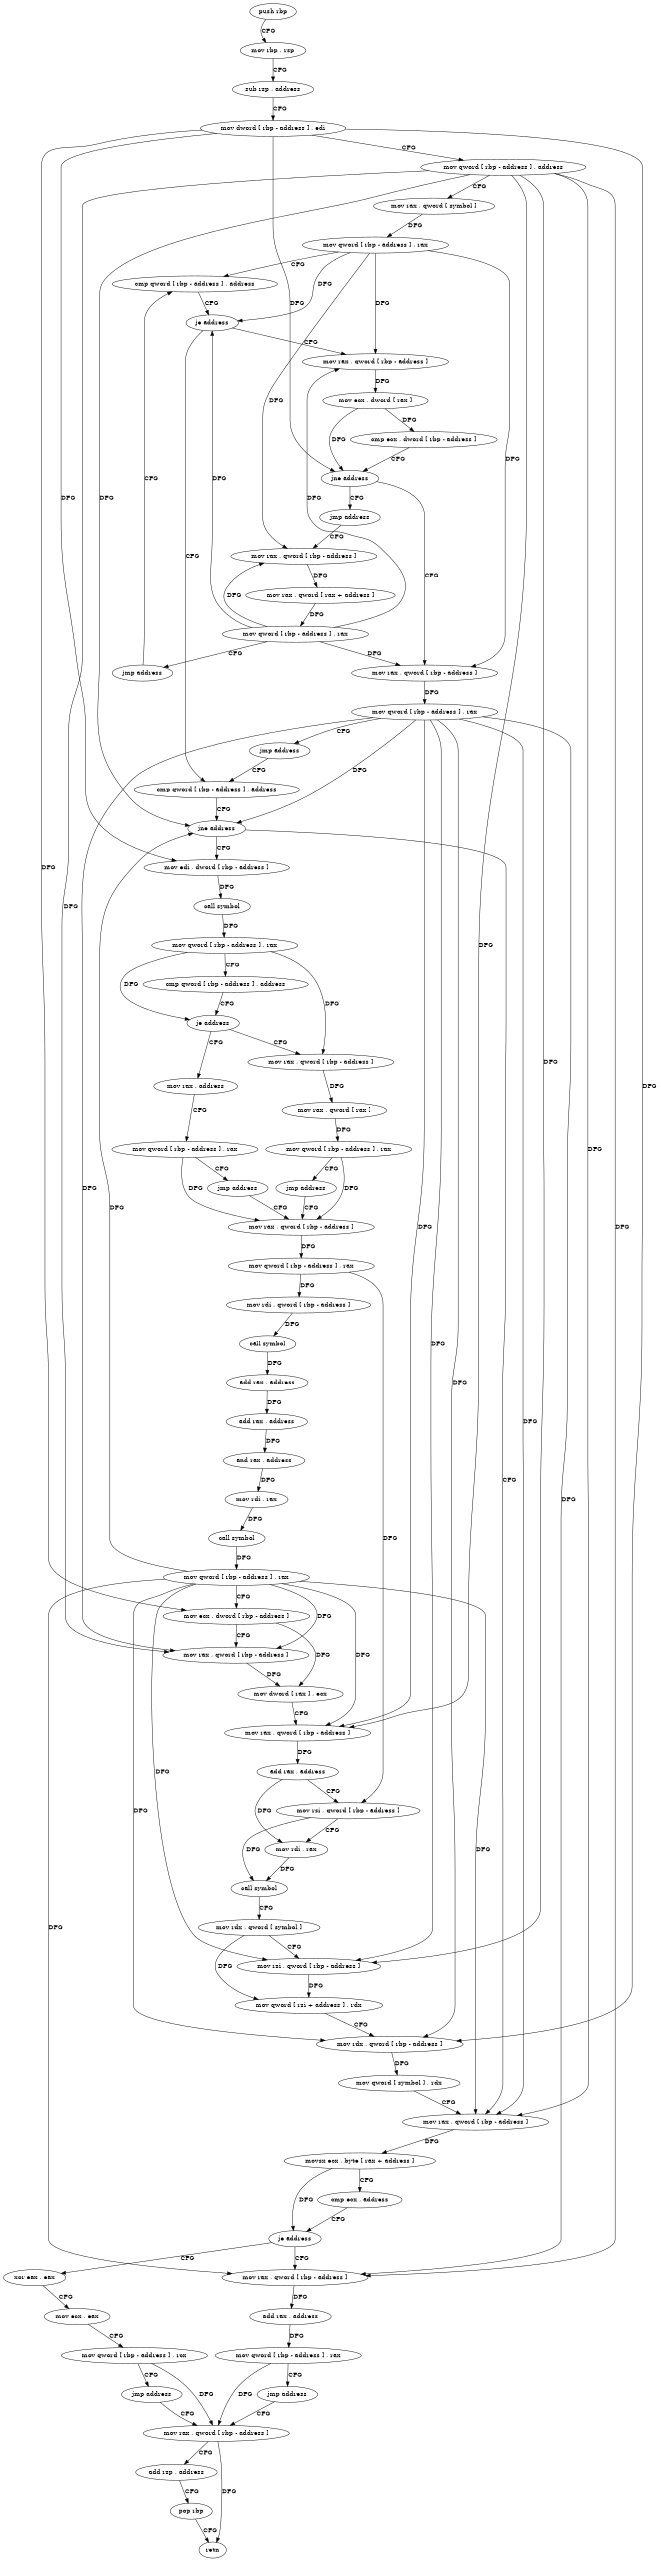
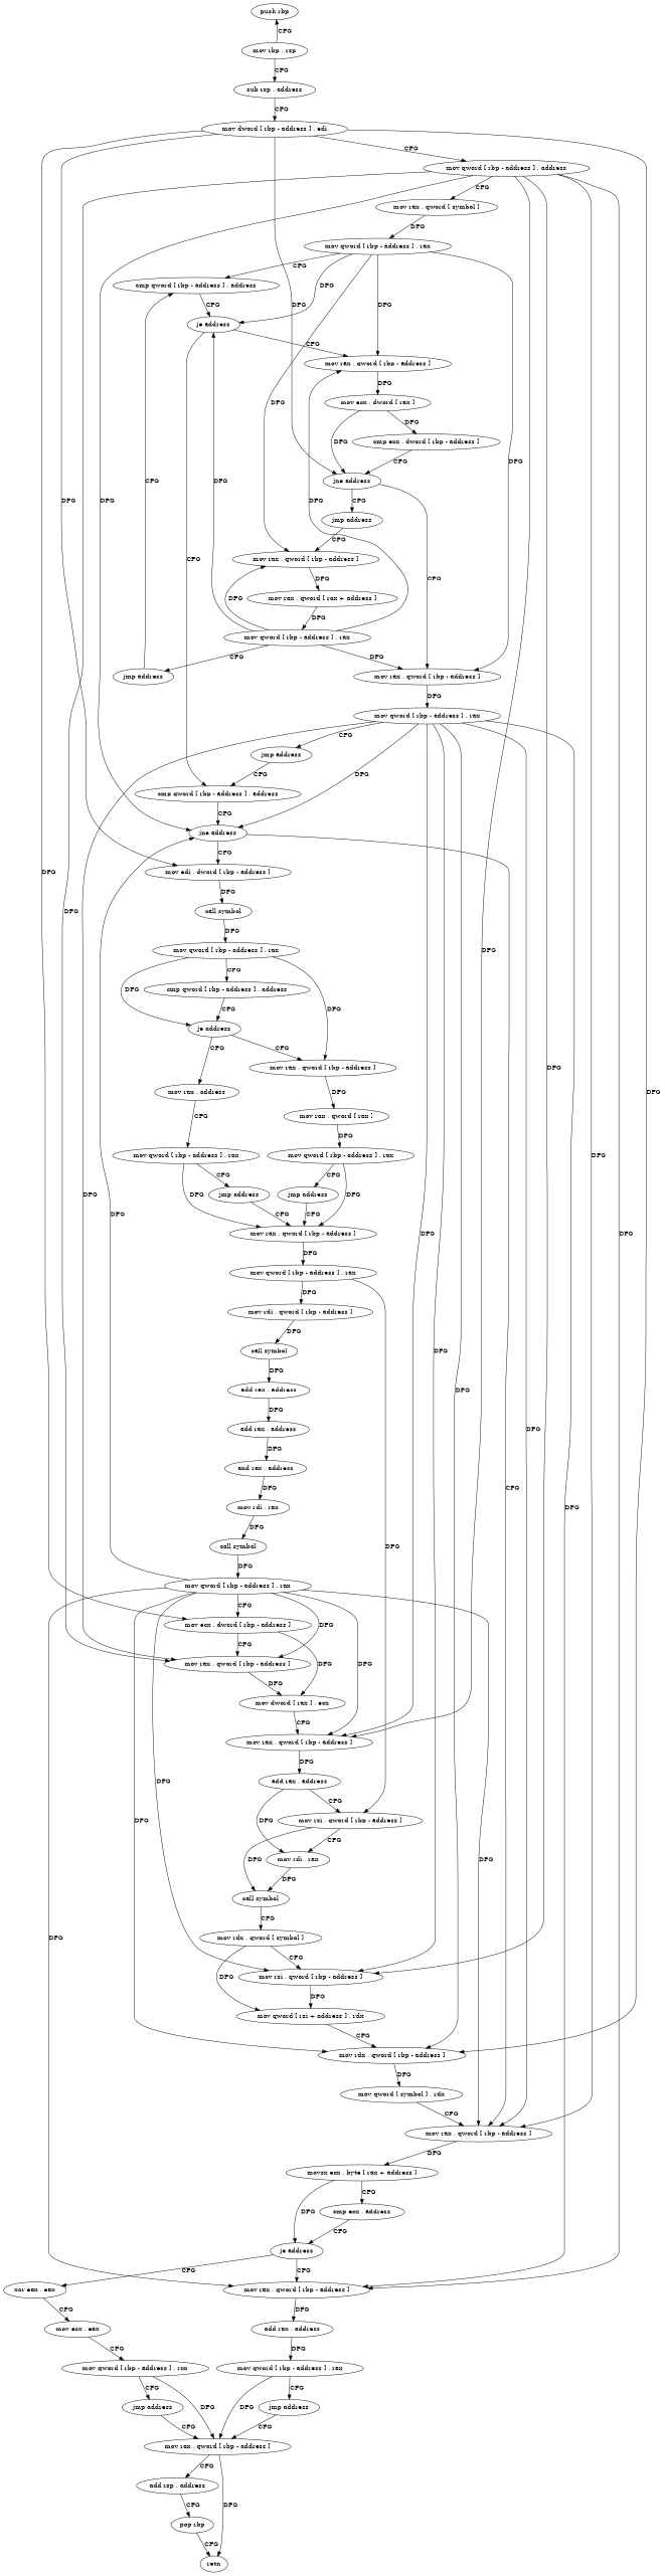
  digraph {
    n1 [label="push rbp"]
    n2 [label="mov rbp , rsp"]
    n3 [label="sub rsp , address"]
    n4 [label="mov dword [ rbp - address ] , edi"]
    n5 [label="mov qword [ rbp - address ] , address"]
    n6 [label="mov edi , dword [ rbp - address ]"]
    n7 [label="jne address"]
    n8 [label="mov ecx , dword [ rbp - address ]"]
    n9 [label="mov rdx , qword [ rbp - address ]"]
    n10 [label="mov rax , qword [ symbol ]"]
    n11 [label="jne address"]
    n12 [label="mov rax , qword [ rbp - address ]"]
    n13 [label="mov rax , qword [ rbp - address ]"]
    n14 [label="mov rax , qword [ rbp - address ]"]
    n15 [label="mov rax , qword [ rbp - address ]"]
    n16 [label="mov rsi , qword [ rbp - address ]"]
    n17 [label="call symbol"]
    n18 [label="mov rax , qword [ rbp - address ]"]
    n19 [label="jmp address"]
    n20 [label="mov dword [ rax ] , ecx"]
    n21 [label="mov qword [ rbp - address ] , rax"]
    n22 [label="movsx ecx , byte [ rax + address ]"]
    n23 [label="add rax , address"]
    n24 [label="add rax , address"]
    n25 [label="mov qword [ rsi + address ] , rdx"]
    n26 [label="mov qword [ symbol ] , rdx"]
    n27 [label="cmp qword [ rbp - address ] , address"]
    n28 [label="mov rax , qword [ rbp - address ]"]
    n29 [label="mov rax , qword [ rbp - address ]"]
    n30 [label="je address"]
    n31 [label="mov ecx , dword [ rax ]"]
    n32 [label="mov qword [ rbp - address ] , rax"]
    n33 [label="mov rax , qword [ rax + address ]"]
    n34 [label="cmp qword [ rbp - address ] , address"]
    n35 [label="cmp ecx , address"]
    n36 [label="je address"]
    n37 [label="mov qword [ rbp - address ] , rax"]
    n38 [label="cmp ecx , dword [ rbp - address ]"]
    n39 [label="jmp address"]
    n40 [label="xor eax , eax"]
    n41 [label="mov ecx , eax"]
    n42 [label="mov qword [ rbp - address ] , rcx"]
    n43 [label="mov qword [ rbp - address ] , rax"]
    n44 [label="cmp qword [ rbp - address ] , address"]
    n45 [label="je address"]
    n46 [label="mov rax , qword [ rbp - address ]"]
    n47 [label="mov rax , address"]
    n48 [label="mov rax , qword [ rax ]"]
    n49 [label="mov qword [ rbp - address ] , rax"]
    n50 [label="jmp address"]
    n51 [label="mov rax , qword [ rbp - address ]"]
    n52 [label="mov qword [ rbp - address ] , rax"]
    n53 [label="mov qword [ rbp - address ] , rax"]
    n54 [label="jmp address"]
    n55 [label="mov rax , qword [ rbp - address ]"]
    n56 [label="add rsp , address"]
    n57 [label=retn]
    n58 [label="pop rbp"]
    n59 [label="jmp address"]
    n60 [label="mov qword [ rbp - address ] , rax"]
    n61 [label="mov rdi , qword [ rbp - address ]"]
    n62 [label="mov rsi , qword [ rbp - address ]"]
    n63 [label="jmp address"]
    n64 [label="jmp address"]
    n65 [label="call symbol"]
    n66 [label="mov rdi , rax"]
    n67 [label="call symbol"]
    n68 [label="add rax , address"]
    n69 [label="add rax , address"]
    n70 [label="and rax , address"]
    n71 [label="mov rdi , rax"]
    n72 [label="call symbol"]
    n73 [label="mov qword [ rbp - address ] , rax"]
    n74 [label="mov rdx , qword [ symbol ]"]
-   n1 -> n2 [label=CFG]
+   n2 -> n1 [label=CFG]
    n2 -> n3 [label=CFG]
    n3 -> n4 [label=CFG]
    n4 -> n5 [label=CFG]
    n4 -> n6 [label=DFG]
    n4 -> n7 [label=DFG]
    n4 -> n8 [label=DFG]
    n4 -> n9 [label=DFG]
    n5 -> n10 [label=CFG]
    n5 -> n11 [label=DFG]
    n5 -> n12 [label=DFG]
    n5 -> n13 [label=DFG]
    n5 -> n14 [label=DFG]
    n5 -> n15 [label=DFG]
    n5 -> n16 [label=DFG]
    n6 -> n17 [label=DFG]
    n7 -> n18 [label=CFG]
    n7 -> n19 [label=CFG]
    n8 -> n14 [label=CFG]
    n8 -> n20 [label=DFG]
    n9 -> n26 [label=DFG]
    n10 -> n21 [label=DFG]
    n11 -> n6 [label=CFG]
    n11 -> n12 [label=CFG]
    n12 -> n22 [label=DFG]
    n13 -> n23 [label=DFG]
    n14 -> n20 [label=DFG]
    n15 -> n24 [label=DFG]
    n16 -> n25 [label=DFG]
    n17 -> n37 [label=DFG]
    n18 -> n32 [label=DFG]
    n19 -> n29 [label=CFG]
    n20 -> n15 [label=CFG]
    n21 -> n18 [label=DFG]
    n21 -> n27 [label=CFG]
    n21 -> n28 [label=DFG]
    n21 -> n29 [label=DFG]
    n21 -> n30 [label=DFG]
    n22 -> n35 [label=CFG]
    n22 -> n36 [label=DFG]
    n23 -> n43 [label=DFG]
    n24 -> n62 [label=CFG]
    n24 -> n66 [label=DFG]
    n25 -> n9 [label=CFG]
    n26 -> n12 [label=CFG]
    n27 -> n30 [label=CFG]
    n28 -> n31 [label=DFG]
    n29 -> n33 [label=DFG]
    n30 -> n28 [label=CFG]
    n30 -> n34 [label=CFG]
    n31 -> n7 [label=DFG]
    n31 -> n38 [label=DFG]
    n32 -> n9 [label=DFG]
    n32 -> n11 [label=DFG]
    n32 -> n12 [label=DFG]
    n32 -> n13 [label=DFG]
    n32 -> n14 [label=DFG]
    n32 -> n15 [label=DFG]
    n32 -> n16 [label=DFG]
    n32 -> n39 [label=CFG]
    n33 -> n53 [label=DFG]
    n34 -> n11 [label=CFG]
    n35 -> n36 [label=CFG]
    n36 -> n13 [label=CFG]
    n36 -> n40 [label=CFG]
    n37 -> n44 [label=CFG]
    n37 -> n45 [label=DFG]
    n37 -> n46 [label=DFG]
    n38 -> n7 [label=CFG]
    n39 -> n34 [label=CFG]
    n40 -> n41 [label=CFG]
    n41 -> n42 [label=CFG]
    n42 -> n54 [label=CFG]
    n42 -> n55 [label=DFG]
    n43 -> n55 [label=DFG]
    n43 -> n59 [label=CFG]
    n44 -> n45 [label=CFG]
    n45 -> n46 [label=CFG]
    n45 -> n47 [label=CFG]
    n46 -> n48 [label=DFG]
    n47 -> n49 [label=CFG]
    n48 -> n52 [label=DFG]
    n49 -> n50 [label=CFG]
    n49 -> n51 [label=DFG]
    n50 -> n51 [label=CFG]
    n51 -> n60 [label=DFG]
    n52 -> n51 [label=DFG]
    n52 -> n63 [label=CFG]
    n53 -> n18 [label=DFG]
    n53 -> n28 [label=DFG]
    n53 -> n29 [label=DFG]
    n53 -> n30 [label=DFG]
    n53 -> n64 [label=CFG]
    n54 -> n55 [label=CFG]
    n55 -> n56 [label=CFG]
    n55 -> n57 [label=DFG]
    n56 -> n58 [label=CFG]
    n58 -> n57 [label=CFG]
    n59 -> n55 [label=CFG]
    n60 -> n61 [label=DFG]
    n60 -> n62 [label=DFG]
    n61 -> n65 [label=DFG]
    n62 -> n66 [label=CFG]
    n62 -> n67 [label=DFG]
    n63 -> n51 [label=CFG]
    n64 -> n27 [label=CFG]
    n65 -> n68 [label=DFG]
    n66 -> n67 [label=DFG]
    n67 -> n74 [label=CFG]
    n68 -> n69 [label=DFG]
    n69 -> n70 [label=DFG]
    n70 -> n71 [label=DFG]
    n71 -> n72 [label=DFG]
    n72 -> n73 [label=DFG]
    n73 -> n8 [label=CFG]
    n73 -> n9 [label=DFG]
    n73 -> n11 [label=DFG]
    n73 -> n12 [label=DFG]
    n73 -> n13 [label=DFG]
    n73 -> n14 [label=DFG]
    n73 -> n15 [label=DFG]
    n73 -> n16 [label=DFG]
    n74 -> n16 [label=CFG]
    n74 -> n25 [label=DFG]
  }
